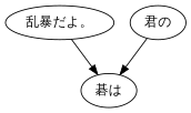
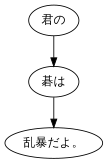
  digraph {
    n1 [label="碁は"]
    n2 [label="乱暴だよ。"]
    n3 [label="君の"]
-   n2 -> n1
+   n1 -> n2
    n3 -> n1
  }
